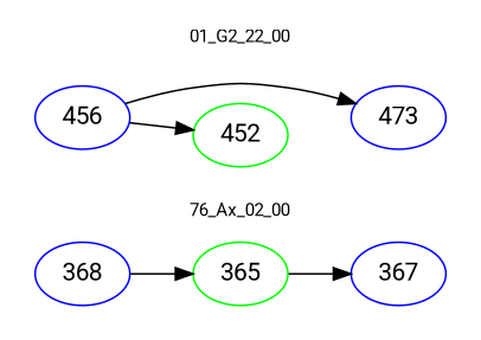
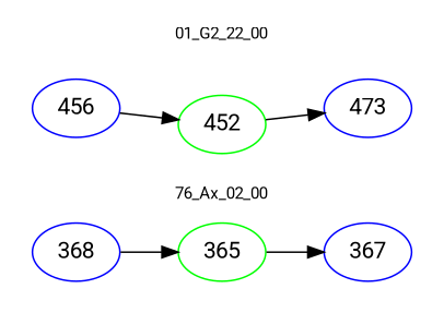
  digraph {
    fontname=Roboto
    rankdir=LR
    node [color=blue fontname=Roboto]
    edge [color=black fontname=Roboto]
    n1 [label=368]
    n2 [color=green label=365]
    n3 [label=367]
    n4 [label=456]
    n5 [color=green label=452]
    n6 [label=473]
    subgraph cluster_1 {
      color=white
      fontsize=10
      label="76_Ax_02_00"
      n1
      n2
      n3
    }
    subgraph cluster_2 {
      color=white
      fontsize=10
      label="01_G2_22_00"
      n4
      n5
      n6
    }
    n1 -> n2
    n2 -> n3
    n4 -> n5
-   n4 -> n6
+   n5 -> n6
  }
